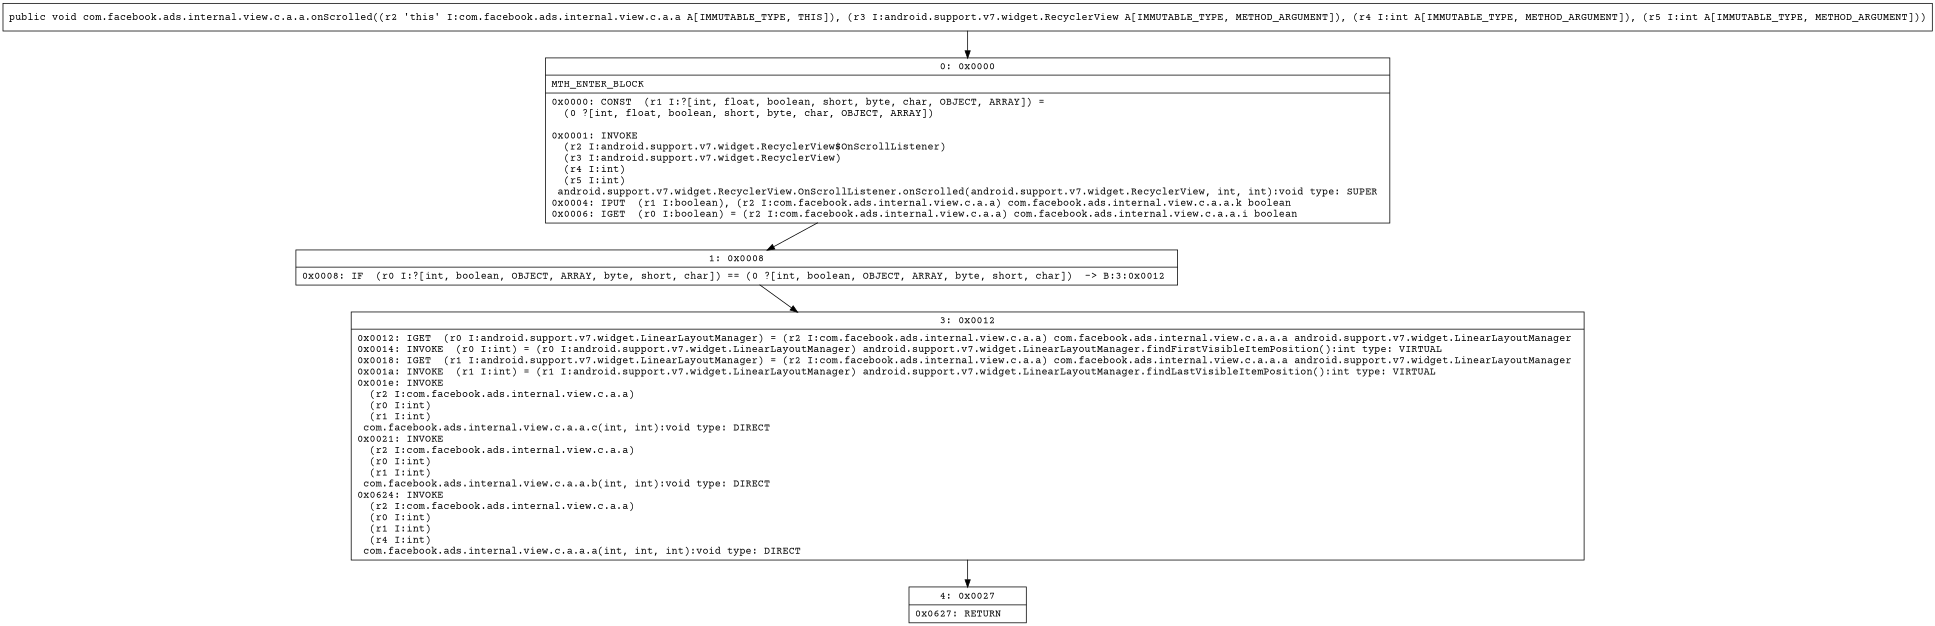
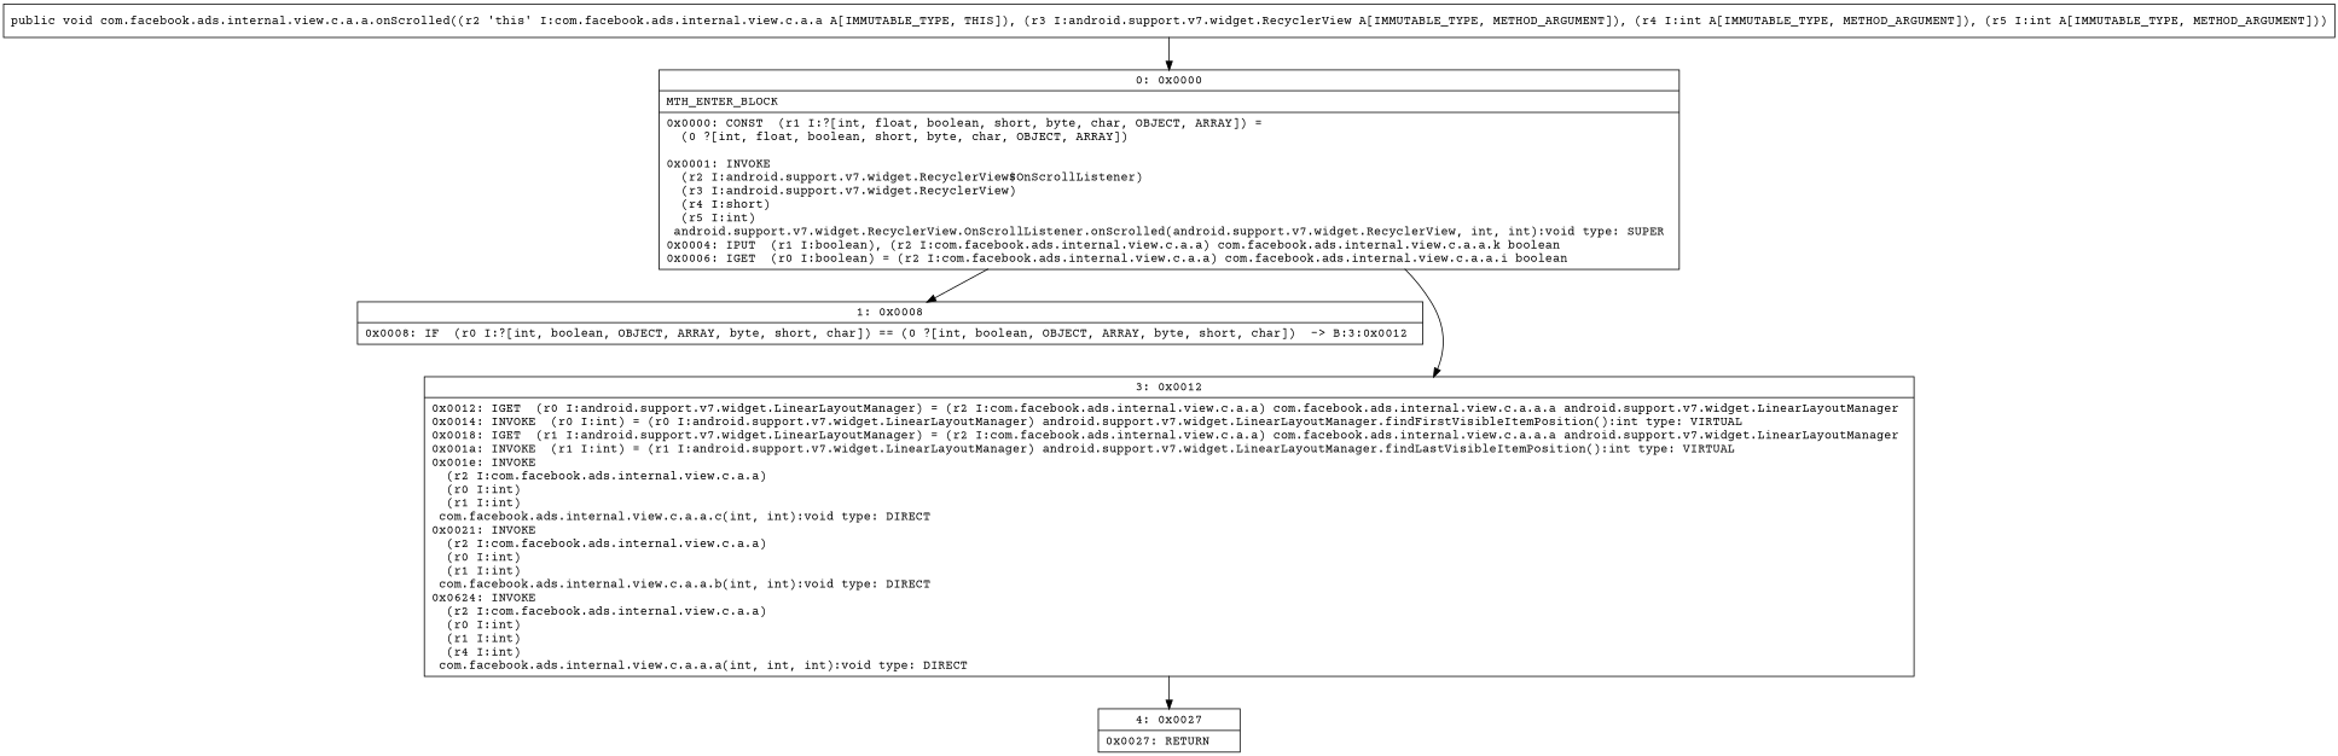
  digraph {
    fontname="Courier Prime"
    node [fontname="Courier Prime" shape=record]
    edge [fontname="Courier Prime"]
-   n1 [label="{0\:\ 0x0000|MTH_ENTER_BLOCK\l|0x0000: CONST  (r1 I:?[int, float, boolean, short, byte, char, OBJECT, ARRAY]) = \l  (0 ?[int, float, boolean, short, byte, char, OBJECT, ARRAY])\l \l0x0001: INVOKE  \l  (r2 I:android.support.v7.widget.RecyclerView$OnScrollListener)\l  (r3 I:android.support.v7.widget.RecyclerView)\l  (r4 I:int)\l  (r5 I:int)\l android.support.v7.widget.RecyclerView.OnScrollListener.onScrolled(android.support.v7.widget.RecyclerView, int, int):void type: SUPER \l0x0004: IPUT  (r1 I:boolean), (r2 I:com.facebook.ads.internal.view.c.a.a) com.facebook.ads.internal.view.c.a.a.k boolean \l0x0006: IGET  (r0 I:boolean) = (r2 I:com.facebook.ads.internal.view.c.a.a) com.facebook.ads.internal.view.c.a.a.i boolean \l}"]
+   n1 [label="{0\:\ 0x0000|MTH_ENTER_BLOCK\l|0x0000: CONST  (r1 I:?[int, float, boolean, short, byte, char, OBJECT, ARRAY]) = \l  (0 ?[int, float, boolean, short, byte, char, OBJECT, ARRAY])\l \l0x0001: INVOKE  \l  (r2 I:android.support.v7.widget.RecyclerView$OnScrollListener)\l  (r3 I:android.support.v7.widget.RecyclerView)\l  (r4 I:short)\l  (r5 I:int)\l android.support.v7.widget.RecyclerView.OnScrollListener.onScrolled(android.support.v7.widget.RecyclerView, int, int):void type: SUPER \l0x0004: IPUT  (r1 I:boolean), (r2 I:com.facebook.ads.internal.view.c.a.a) com.facebook.ads.internal.view.c.a.a.k boolean \l0x0006: IGET  (r0 I:boolean) = (r2 I:com.facebook.ads.internal.view.c.a.a) com.facebook.ads.internal.view.c.a.a.i boolean \l}"]
    n2 [label="{1\:\ 0x0008|0x0008: IF  (r0 I:?[int, boolean, OBJECT, ARRAY, byte, short, char]) == (0 ?[int, boolean, OBJECT, ARRAY, byte, short, char])  \-\> B:3:0x0012 \l}"]
    n3 [label="{3\:\ 0x0012|0x0012: IGET  (r0 I:android.support.v7.widget.LinearLayoutManager) = (r2 I:com.facebook.ads.internal.view.c.a.a) com.facebook.ads.internal.view.c.a.a.a android.support.v7.widget.LinearLayoutManager \l0x0014: INVOKE  (r0 I:int) = (r0 I:android.support.v7.widget.LinearLayoutManager) android.support.v7.widget.LinearLayoutManager.findFirstVisibleItemPosition():int type: VIRTUAL \l0x0018: IGET  (r1 I:android.support.v7.widget.LinearLayoutManager) = (r2 I:com.facebook.ads.internal.view.c.a.a) com.facebook.ads.internal.view.c.a.a.a android.support.v7.widget.LinearLayoutManager \l0x001a: INVOKE  (r1 I:int) = (r1 I:android.support.v7.widget.LinearLayoutManager) android.support.v7.widget.LinearLayoutManager.findLastVisibleItemPosition():int type: VIRTUAL \l0x001e: INVOKE  \l  (r2 I:com.facebook.ads.internal.view.c.a.a)\l  (r0 I:int)\l  (r1 I:int)\l com.facebook.ads.internal.view.c.a.a.c(int, int):void type: DIRECT \l0x0021: INVOKE  \l  (r2 I:com.facebook.ads.internal.view.c.a.a)\l  (r0 I:int)\l  (r1 I:int)\l com.facebook.ads.internal.view.c.a.a.b(int, int):void type: DIRECT \l0x0624: INVOKE  \l  (r2 I:com.facebook.ads.internal.view.c.a.a)\l  (r0 I:int)\l  (r1 I:int)\l  (r4 I:int)\l com.facebook.ads.internal.view.c.a.a.a(int, int, int):void type: DIRECT \l}"]
-   n4 [label="{4\:\ 0x0027|0x0627: RETURN   \l}"]
+   n4 [label="{4\:\ 0x0027|0x0027: RETURN   \l}"]
    n5 [label="{public void com.facebook.ads.internal.view.c.a.a.onScrolled((r2 'this' I:com.facebook.ads.internal.view.c.a.a A[IMMUTABLE_TYPE, THIS]), (r3 I:android.support.v7.widget.RecyclerView A[IMMUTABLE_TYPE, METHOD_ARGUMENT]), (r4 I:int A[IMMUTABLE_TYPE, METHOD_ARGUMENT]), (r5 I:int A[IMMUTABLE_TYPE, METHOD_ARGUMENT])) }"]
    n1 -> n2
-   n2 -> n3
+   n1 -> n3
    n3 -> n4
    n5 -> n1
  }
